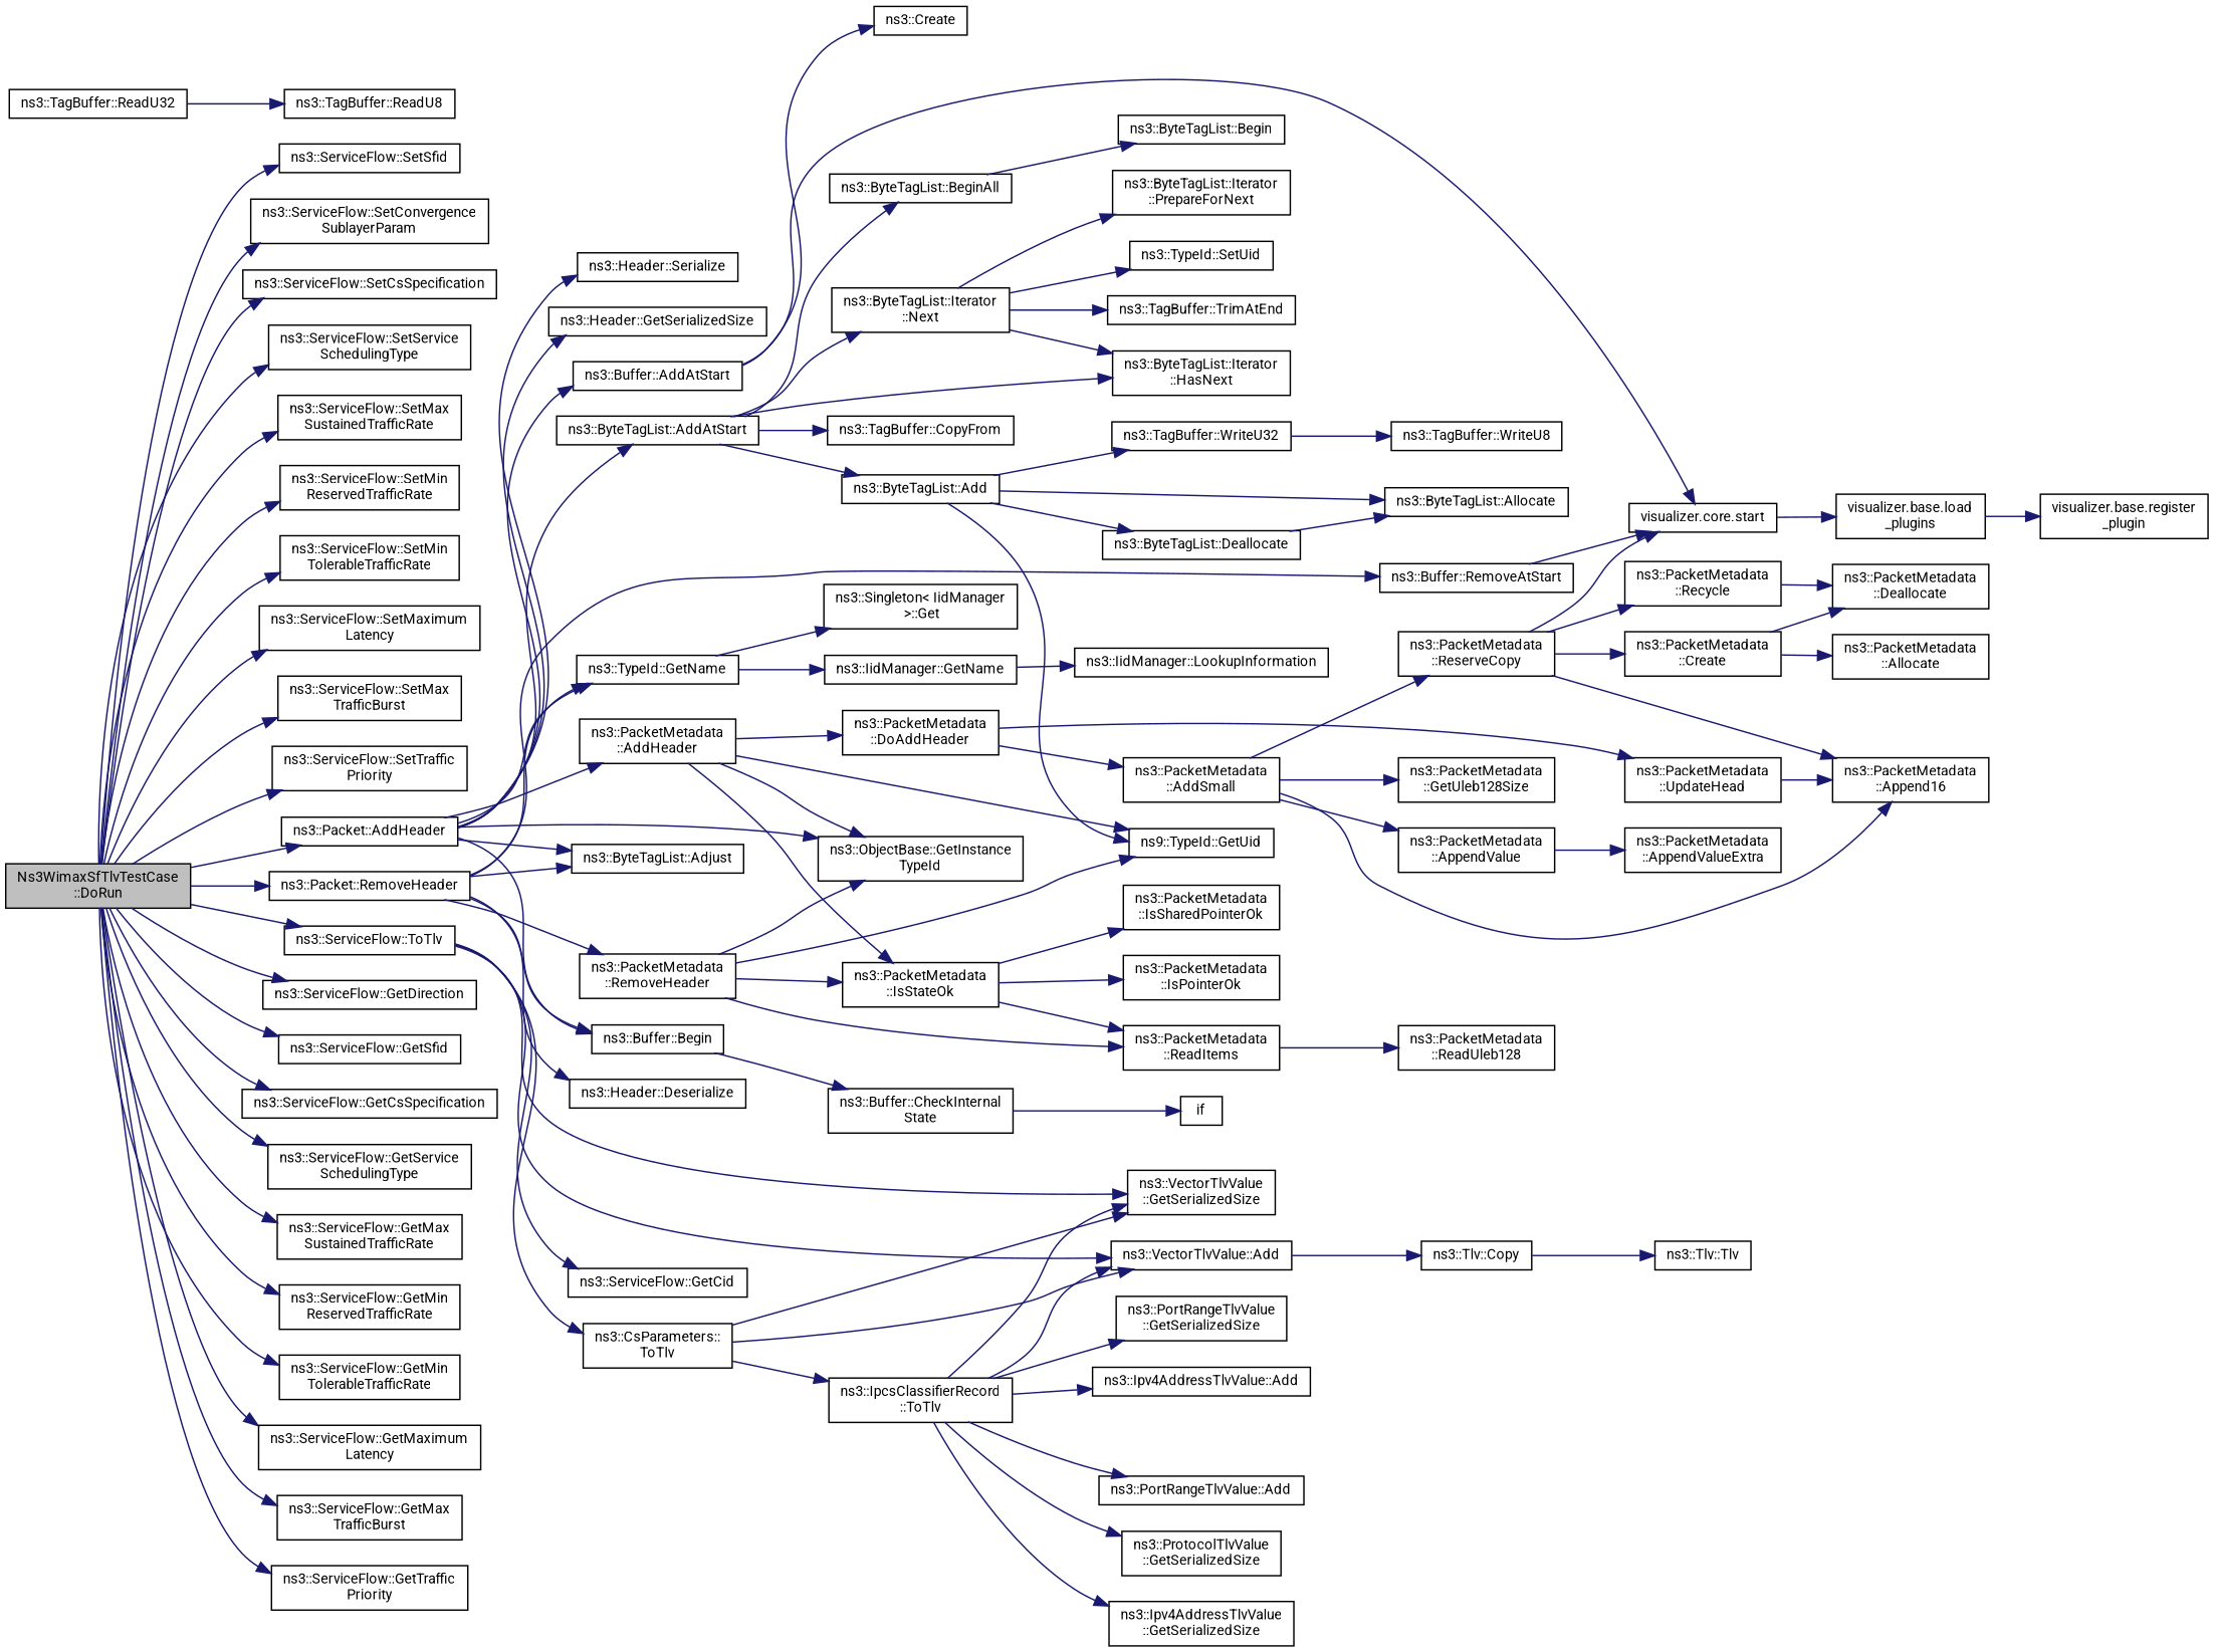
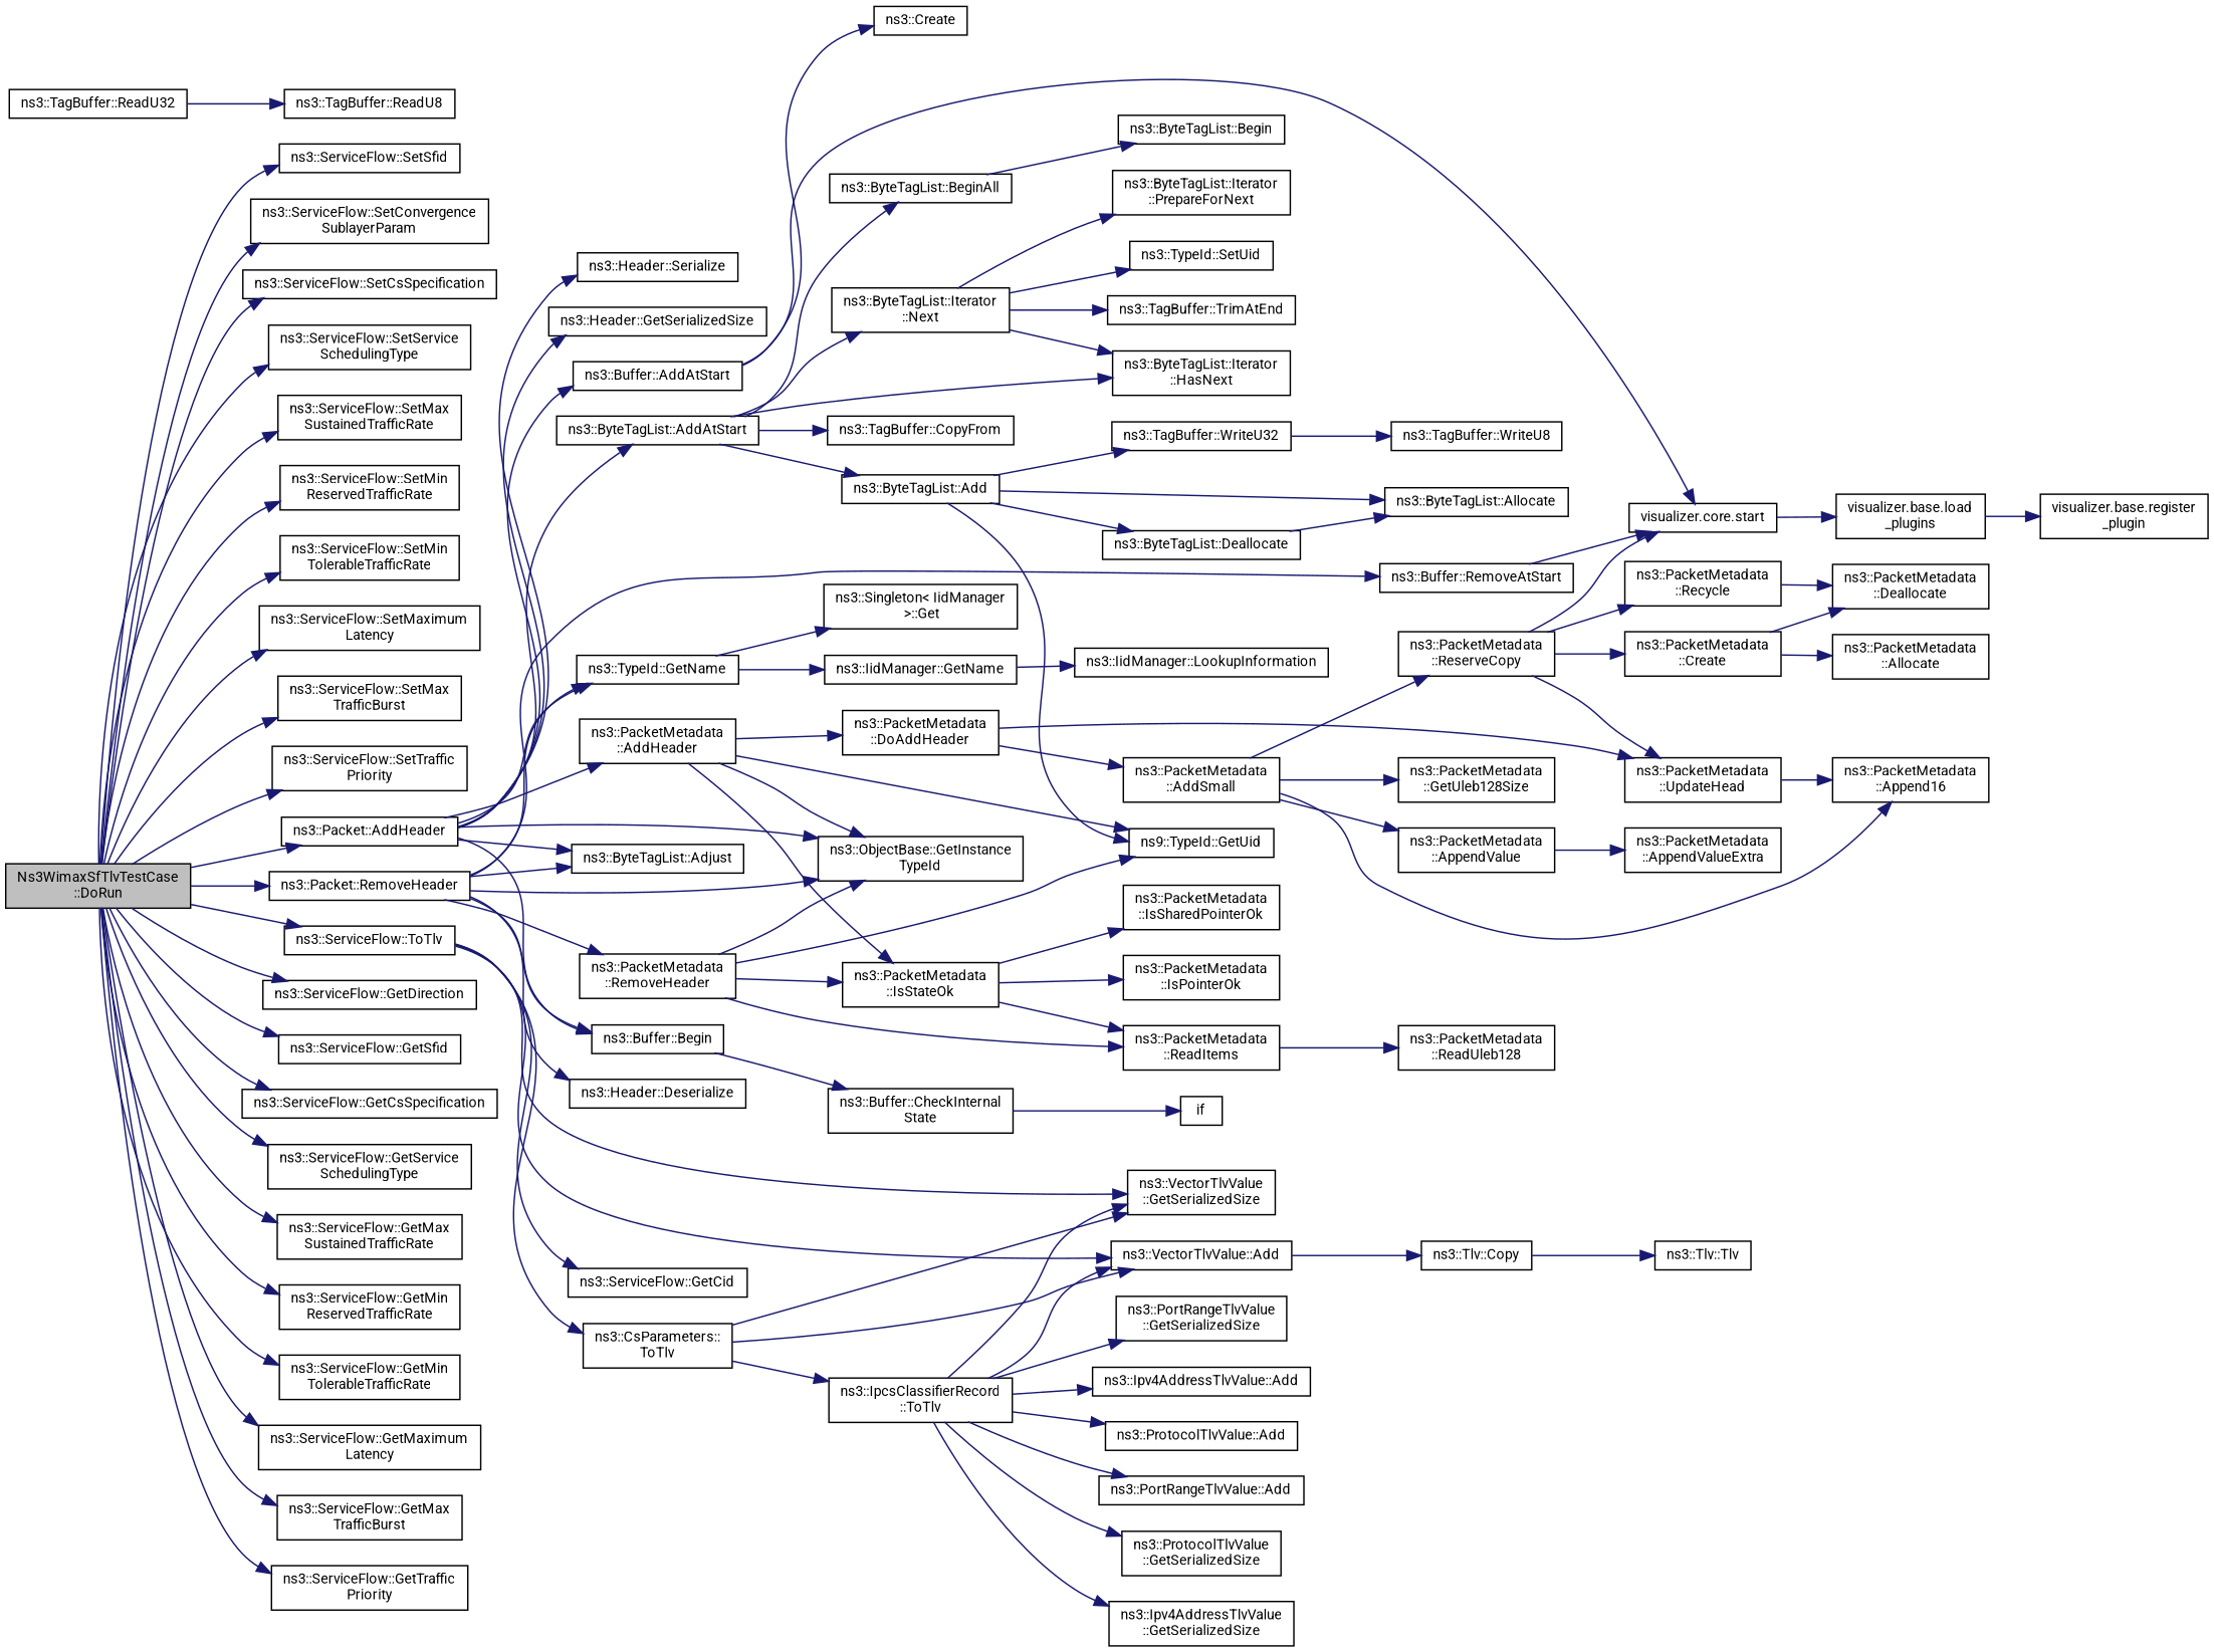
  digraph {
    fontname=Roboto
    rankdir=LR
    node [color=black fillcolor=white fontname=Roboto fontsize=10 shape=record style=filled]
    edge [color=midnightblue fontname=Roboto fontsize=10 labelfontname=Helvetica labelfontsize=10 style=solid]
    n1 [fillcolor=grey75 fontcolor=black height=0.2 label="Ns3WimaxSfTlvTestCase\l::DoRun" width=0.4]
    n2 [height=0.2 label="ns3::ServiceFlow::SetSfid" width=0.4]
    n3 [height=0.2 label="ns3::ServiceFlow::SetConvergence\lSublayerParam" width=0.4]
    n4 [height=0.2 label="ns3::ServiceFlow::SetCsSpecification" width=0.4]
    n5 [height=0.2 label="ns3::ServiceFlow::SetService\lSchedulingType" width=0.4]
    n6 [height=0.2 label="ns3::ServiceFlow::SetMax\lSustainedTrafficRate" width=0.4]
    n7 [height=0.2 label="ns3::ServiceFlow::SetMin\lReservedTrafficRate" width=0.4]
    n8 [height=0.2 label="ns3::ServiceFlow::SetMin\lTolerableTrafficRate" width=0.4]
    n9 [height=0.2 label="ns3::ServiceFlow::SetMaximum\lLatency" width=0.4]
    n10 [height=0.2 label="ns3::ServiceFlow::SetMax\lTrafficBurst" width=0.4]
    n11 [height=0.2 label="ns3::ServiceFlow::SetTraffic\lPriority" width=0.4]
    n12 [height=0.2 label="ns3::Packet::AddHeader" width=0.4]
    n13 [height=0.2 label="ns3::ServiceFlow::ToTlv" width=0.4]
    n14 [height=0.2 label="ns3::Packet::RemoveHeader" width=0.4]
    n15 [height=0.2 label="ns3::ServiceFlow::GetDirection" width=0.4]
    n16 [height=0.2 label="ns3::ServiceFlow::GetSfid" width=0.4]
    n17 [height=0.2 label="ns3::ServiceFlow::GetCsSpecification" width=0.4]
    n18 [height=0.2 label="ns3::ServiceFlow::GetService\lSchedulingType" width=0.4]
    n19 [height=0.2 label="ns3::ServiceFlow::GetMax\lSustainedTrafficRate" width=0.4]
    n20 [height=0.2 label="ns3::ServiceFlow::GetMin\lReservedTrafficRate" width=0.4]
    n21 [height=0.2 label="ns3::ServiceFlow::GetMin\lTolerableTrafficRate" width=0.4]
    n22 [height=0.2 label="ns3::ServiceFlow::GetMaximum\lLatency" width=0.4]
    n23 [height=0.2 label="ns3::ServiceFlow::GetMax\lTrafficBurst" width=0.4]
    n24 [height=0.2 label="ns3::ServiceFlow::GetTraffic\lPriority" width=0.4]
    n25 [height=0.2 label="ns3::Header::GetSerializedSize" width=0.4]
    n26 [height=0.2 label="ns3::ObjectBase::GetInstance\lTypeId" width=0.4]
    n27 [height=0.2 label="ns3::TypeId::GetName" width=0.4]
    n28 [height=0.2 label="ns3::Buffer::AddAtStart" width=0.4]
    n29 [height=0.2 label="ns3::ByteTagList::Adjust" width=0.4]
    n30 [height=0.2 label="ns3::ByteTagList::AddAtStart" width=0.4]
    n31 [height=0.2 label="ns3::Header::Serialize" width=0.4]
    n32 [height=0.2 label="ns3::Buffer::Begin" width=0.4]
    n33 [height=0.2 label="ns3::PacketMetadata\l::AddHeader" width=0.4]
    n34 [height=0.2 label="ns3::VectorTlvValue::Add" width=0.4]
    n35 [height=0.2 label="ns3::ServiceFlow::GetCid" width=0.4]
    n36 [height=0.2 label="ns3::CsParameters::\lToTlv" width=0.4]
    n37 [height=0.2 label="ns3::VectorTlvValue\l::GetSerializedSize" width=0.4]
    n38 [height=0.2 label="ns3::Header::Deserialize" width=0.4]
    n39 [height=0.2 label="ns3::Buffer::RemoveAtStart" width=0.4]
    n40 [height=0.2 label="ns3::PacketMetadata\l::RemoveHeader" width=0.4]
    n41 [height=0.2 label="ns3::Singleton\< IidManager\l \>::Get" width=0.4]
    n42 [height=0.2 label="ns3::IidManager::GetName" width=0.4]
    n43 [height=0.2 label="visualizer.core.start" width=0.4]
    n44 [height=0.2 label="ns3::Create" width=0.4]
    n45 [height=0.2 label="ns3::ByteTagList::BeginAll" width=0.4]
    n46 [height=0.2 label="ns3::ByteTagList::Iterator\l::HasNext" width=0.4]
    n47 [height=0.2 label="ns3::ByteTagList::Iterator\l::Next" width=0.4]
    n48 [height=0.2 label="ns3::ByteTagList::Add" width=0.4]
    n49 [height=0.2 label="ns3::TagBuffer::CopyFrom" width=0.4]
    n50 [height=0.2 label="ns3::Buffer::CheckInternal\lState" width=0.4]
    n51 [height=0.2 label="ns9::TypeId::GetUid" width=0.4]
    n52 [height=0.2 label="ns3::PacketMetadata\l::IsStateOk" width=0.4]
    n53 [height=0.2 label="ns3::PacketMetadata\l::DoAddHeader" width=0.4]
    n54 [height=0.2 label="ns3::IidManager::LookupInformation" width=0.4]
    n55 [height=0.2 label="visualizer.base.load\l_plugins" width=0.4]
    n56 [height=0.2 label="visualizer.base.register\l_plugin" width=0.4]
    n57 [height=0.2 label="ns3::ByteTagList::Begin" width=0.4]
    n58 [height=0.2 label="ns3::TypeId::SetUid" width=0.4]
    n59 [height=0.2 label="ns3::TagBuffer::TrimAtEnd" width=0.4]
    n60 [height=0.2 label="ns3::ByteTagList::Iterator\l::PrepareForNext" width=0.4]
    n61 [height=0.2 label="ns3::ByteTagList::Allocate" width=0.4]
    n62 [height=0.2 label="ns3::ByteTagList::Deallocate" width=0.4]
    n63 [height=0.2 label="ns3::TagBuffer::WriteU32" width=0.4]
    n64 [height=0.2 label="ns3::TagBuffer::ReadU32" width=0.4]
    n65 [height=0.2 label="ns3::TagBuffer::ReadU8" width=0.4]
    n66 [height=0.2 label="ns3::TagBuffer::WriteU8" width=0.4]
    n67 [height=0.2 label=if width=0.4]
    n68 [height=0.2 label="ns3::PacketMetadata\l::IsPointerOk" width=0.4]
    n69 [height=0.2 label="ns3::PacketMetadata\l::ReadItems" width=0.4]
    n70 [height=0.2 label="ns3::PacketMetadata\l::IsSharedPointerOk" width=0.4]
    n71 [height=0.2 label="ns3::PacketMetadata\l::AddSmall" width=0.4]
    n72 [height=0.2 label="ns3::PacketMetadata\l::UpdateHead" width=0.4]
    n73 [height=0.2 label="ns3::PacketMetadata\l::ReadUleb128" width=0.4]
    n74 [height=0.2 label="ns3::PacketMetadata\l::GetUleb128Size" width=0.4]
    n75 [height=0.2 label="ns3::PacketMetadata\l::ReserveCopy" width=0.4]
    n76 [height=0.2 label="ns3::PacketMetadata\l::Append16" width=0.4]
    n77 [height=0.2 label="ns3::PacketMetadata\l::AppendValue" width=0.4]
    n78 [height=0.2 label="ns3::PacketMetadata\l::Create" width=0.4]
    n79 [height=0.2 label="ns3::PacketMetadata\l::Recycle" width=0.4]
    n80 [height=0.2 label="ns3::PacketMetadata\l::AppendValueExtra" width=0.4]
    n81 [height=0.2 label="ns3::PacketMetadata\l::Deallocate" width=0.4]
    n82 [height=0.2 label="ns3::PacketMetadata\l::Allocate" width=0.4]
    n83 [height=0.2 label="ns3::Tlv::Copy" width=0.4]
    n84 [height=0.2 label="ns3::IpcsClassifierRecord\l::ToTlv" width=0.4]
    n85 [height=0.2 label="ns3::Tlv::Tlv" width=0.4]
    n86 [height=0.2 label="ns3::Ipv4AddressTlvValue::Add" width=0.4]
+   n87 [height=0.2 label="ns3::ProtocolTlvValue::Add" width=0.4]
    n88 [height=0.2 label="ns3::PortRangeTlvValue::Add" width=0.4]
    n89 [height=0.2 label="ns3::ProtocolTlvValue\l::GetSerializedSize" width=0.4]
    n90 [height=0.2 label="ns3::Ipv4AddressTlvValue\l::GetSerializedSize" width=0.4]
    n91 [height=0.2 label="ns3::PortRangeTlvValue\l::GetSerializedSize" width=0.4]
    n1 -> n2
    n1 -> n3
    n1 -> n4
    n1 -> n5
    n1 -> n6
    n1 -> n7
    n1 -> n8
    n1 -> n9
    n1 -> n10
    n1 -> n11
    n1 -> n12
    n1 -> n13
    n1 -> n14
    n1 -> n15
    n1 -> n16
    n1 -> n17
    n1 -> n18
    n1 -> n19
    n1 -> n20
    n1 -> n21
    n1 -> n22
    n1 -> n23
    n1 -> n24
    n12 -> n25
    n12 -> n26
    n12 -> n27
    n12 -> n28
    n12 -> n29
    n12 -> n30
    n12 -> n31
    n12 -> n32
    n12 -> n33
    n13 -> n34
    n13 -> n35
    n13 -> n36
    n13 -> n37
+   n14 -> n26
    n14 -> n27
    n14 -> n29
    n14 -> n32
    n14 -> n38
    n14 -> n39
    n14 -> n40
    n27 -> n41
    n27 -> n42
    n28 -> n43
    n28 -> n44
    n30 -> n45
    n30 -> n46
    n30 -> n47
    n30 -> n48
    n30 -> n49
    n32 -> n50
    n33 -> n26
    n33 -> n51
    n33 -> n52
    n33 -> n53
    n34 -> n83
    n36 -> n34
    n36 -> n37
    n36 -> n84
    n39 -> n43
    n40 -> n26
    n40 -> n51
    n40 -> n52
    n40 -> n69
    n42 -> n54
    n43 -> n55
    n45 -> n57
    n47 -> n46
    n47 -> n58
    n47 -> n59
    n47 -> n60
    n48 -> n51
    n48 -> n61
    n48 -> n62
    n48 -> n63
    n50 -> n67
    n52 -> n68
    n52 -> n69
    n52 -> n70
    n53 -> n71
    n53 -> n72
    n55 -> n56
    n62 -> n61
    n63 -> n66
    n64 -> n65
    n69 -> n73
    n71 -> n74
    n71 -> n75
    n71 -> n76
    n71 -> n77
    n72 -> n76
    n75 -> n43
-   n75 -> n76
+   n75 -> n72
    n75 -> n78
    n75 -> n79
    n77 -> n80
    n78 -> n81
    n78 -> n82
    n79 -> n81
    n83 -> n85
    n84 -> n34
    n84 -> n37
    n84 -> n86
+   n84 -> n87
    n84 -> n88
    n84 -> n89
    n84 -> n90
    n84 -> n91
  }
